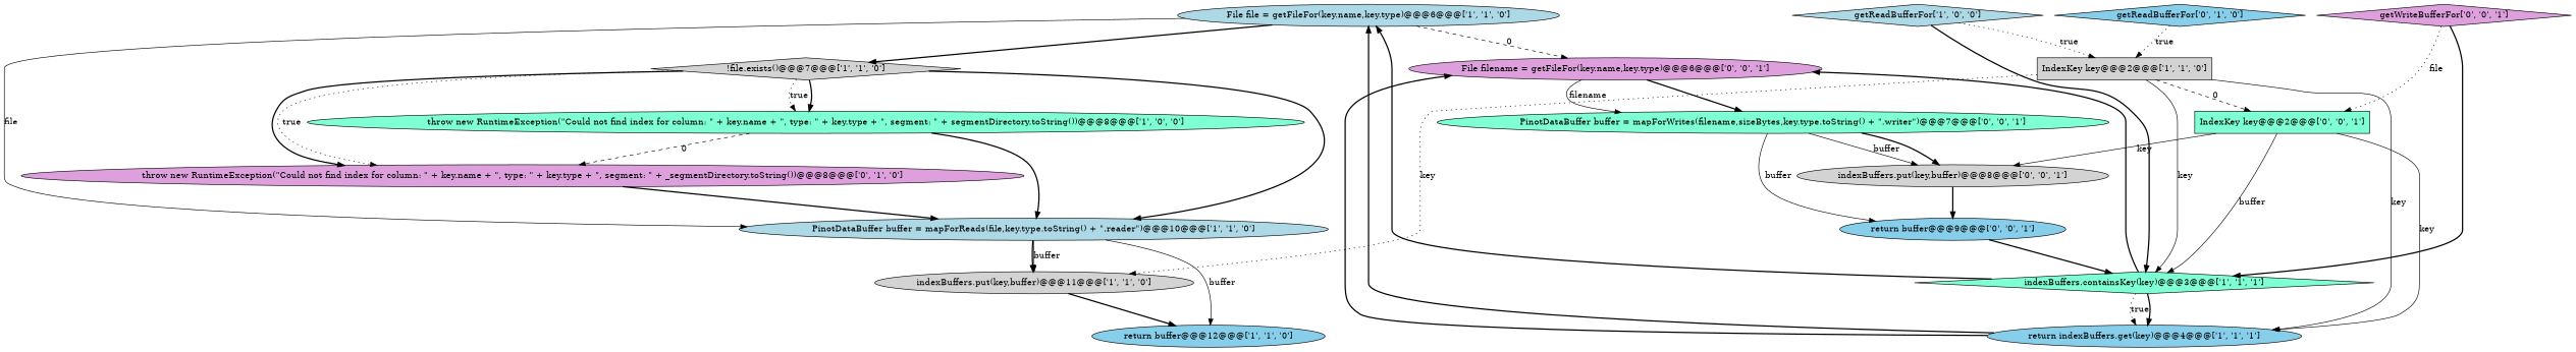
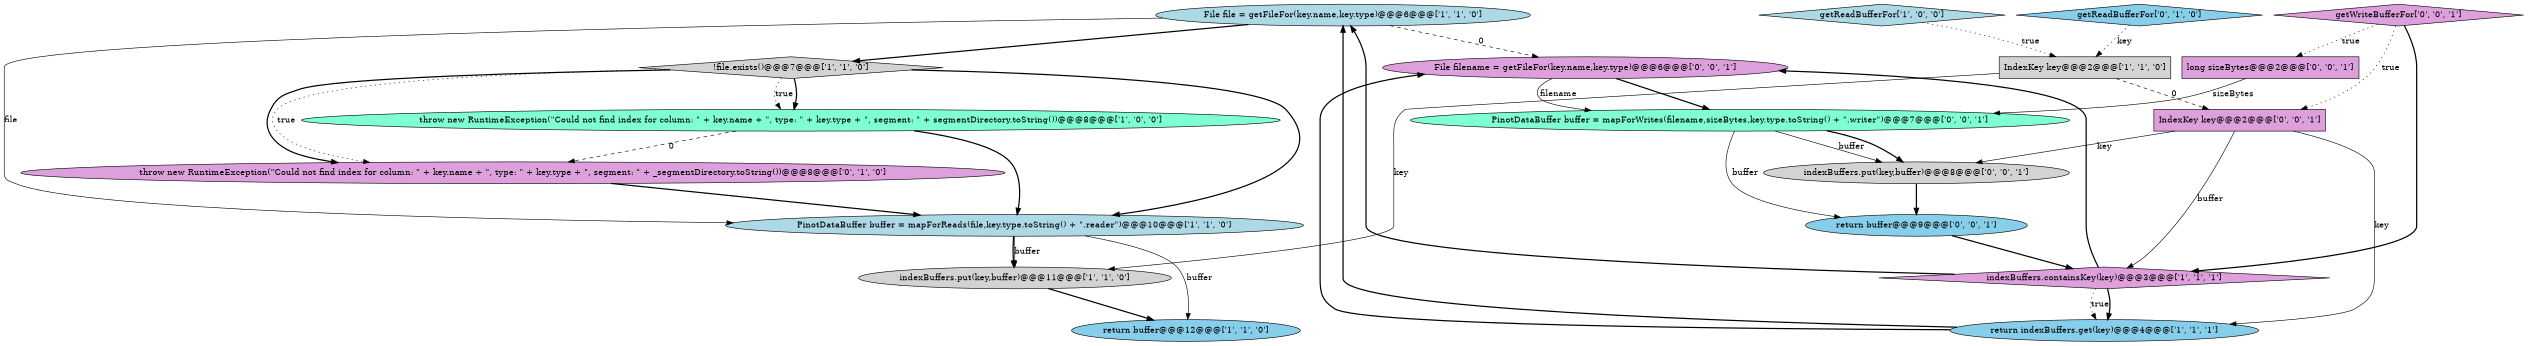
  digraph {
    node [fillcolor=lightgrey shape=ellipse style=filled]
    edge [style=bold]
    n1 [fillcolor=lightblue label="File file = getFileFor(key.name,key.type)@@@6@@@['1', '1', '0']"]
    n2 [label="!file.exists()@@@7@@@['1', '1', '0']" shape=diamond]
    n3 [fillcolor=lightblue label="PinotDataBuffer buffer = mapForReads(file,key.type.toString() + \".reader\")@@@10@@@['1', '1', '0']"]
    n4 [fillcolor=plum label="File filename = getFileFor(key.name,key.type)@@@6@@@['0', '0', '1']"]
    n5 [fillcolor=aquamarine label="throw new RuntimeException(\"Could not find index for column: \" + key.name + \", type: \" + key.type + \", segment: \" + segmentDirectory.toString())@@@8@@@['1', '0', '0']"]
    n6 [fillcolor=plum label="throw new RuntimeException(\"Could not find index for column: \" + key.name + \", type: \" + key.type + \", segment: \" + _segmentDirectory.toString())@@@8@@@['0', '1', '0']"]
    n7 [label="indexBuffers.put(key,buffer)@@@11@@@['1', '1', '0']"]
    n8 [fillcolor=skyblue label="return buffer@@@12@@@['1', '1', '0']"]
    n9 [fillcolor=aquamarine label="PinotDataBuffer buffer = mapForWrites(filename,sizeBytes,key.type.toString() + \".writer\")@@@7@@@['0', '0', '1']"]
    n10 [fillcolor=lightblue label="getReadBufferFor['1', '0', '0']" shape=diamond]
-   n11 [fillcolor=aquamarine label="indexBuffers.containsKey(key)@@@3@@@['1', '1', '1']" shape=diamond]
+   n11 [fillcolor=plum label="indexBuffers.containsKey(key)@@@3@@@['1', '1', '1']" shape=diamond]
    n12 [label="IndexKey key@@@2@@@['1', '1', '0']" shape=box]
    n13 [fillcolor=skyblue label="return indexBuffers.get(key)@@@4@@@['1', '1', '1']"]
-   n14 [fillcolor=aquamarine label="IndexKey key@@@2@@@['0', '0', '1']" shape=box]
+   n14 [fillcolor=plum label="IndexKey key@@@2@@@['0', '0', '1']" shape=box]
    n15 [fillcolor=skyblue label="getReadBufferFor['0', '1', '0']" shape=diamond]
+   n16 [fillcolor=plum label="long sizeBytes@@@2@@@['0', '0', '1']" shape=box]
    n17 [label="indexBuffers.put(key,buffer)@@@8@@@['0', '0', '1']"]
    n18 [fillcolor=skyblue label="return buffer@@@9@@@['0', '0', '1']"]
    n19 [fillcolor=plum label="getWriteBufferFor['0', '0', '1']" shape=diamond]
    n1 -> n2
    n1 -> n3 [label=file style=solid]
    n1 -> n4 [label=0 style=dashed]
    n2 -> n3
    n2 -> n5
    n2 -> n5 [label=true style=dotted]
    n2 -> n6 [label=true style=dotted]
    n2 -> n6
    n3 -> n7 [label=buffer style=solid]
    n3 -> n7
    n3 -> n8 [label=buffer style=solid]
    n4 -> n9 [label=filename style=solid]
    n4 -> n9
    n5 -> n3
    n5 -> n6 [label=0 style=dashed]
    n6 -> n3
    n7 -> n8
    n9 -> n17 [label=buffer style=solid]
    n9 -> n17
    n9 -> n18 [label=buffer style=solid]
-   n10 -> n11
    n10 -> n12 [label=true style=dotted]
    n11 -> n1
    n11 -> n4
    n11 -> n13 [label=true style=dotted]
    n11 -> n13
-   n12 -> n7 [label=key style=dotted]
-   n12 -> n11 [label=key style=solid]
-   n12 -> n13 [label=key style=solid]
+   n12 -> n7 [label=key style=solid]
    n12 -> n14 [label=0 style=dashed]
    n13 -> n1
    n13 -> n4
    n14 -> n11 [label=buffer style=solid]
    n14 -> n13 [label=key style=solid]
    n14 -> n17 [label=key style=solid]
-   n15 -> n12 [label=true style=dotted]
+   n15 -> n12 [label=key style=dotted]
+   n16 -> n9 [label=sizeBytes style=solid]
    n17 -> n18
    n18 -> n11
    n19 -> n11
-   n19 -> n14 [label=file style=dotted]
+   n19 -> n14 [label=true style=dotted]
+   n19 -> n16 [label=true style=dotted]
  }
